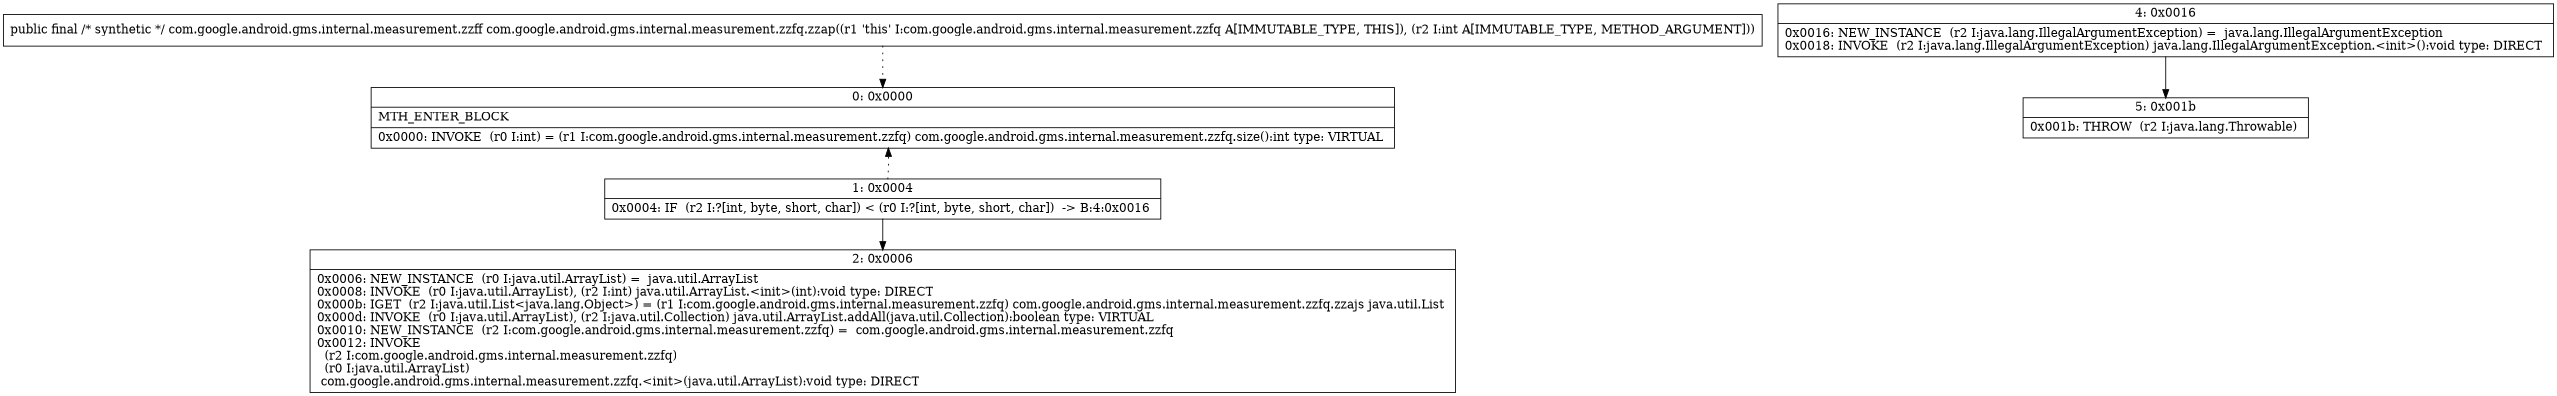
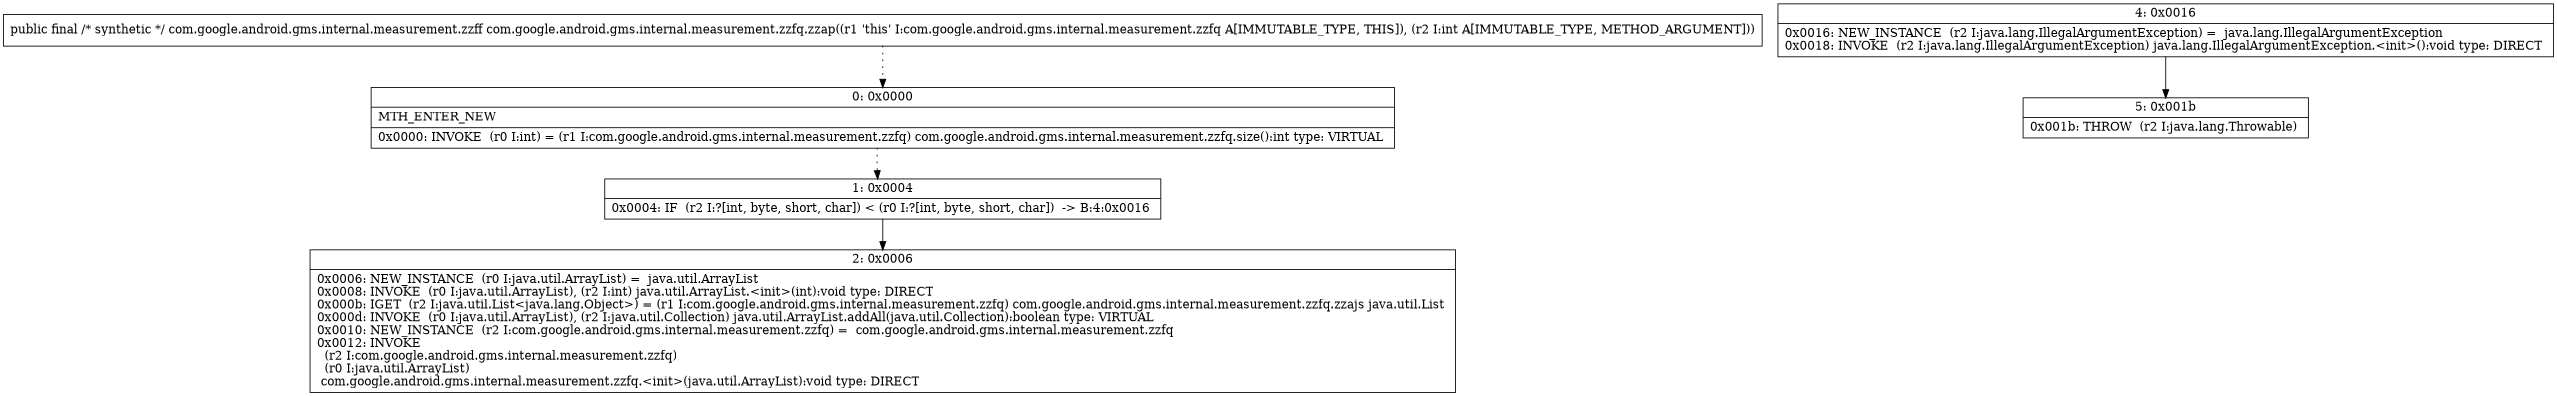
  digraph {
    node [shape=record]
    edge [style=dotted]
-   n1 [label="{0\:\ 0x0000|MTH_ENTER_BLOCK\l|0x0000: INVOKE  (r0 I:int) = (r1 I:com.google.android.gms.internal.measurement.zzfq) com.google.android.gms.internal.measurement.zzfq.size():int type: VIRTUAL \l}"]
+   n1 [label="{0\:\ 0x0000|MTH_ENTER_NEW\l|0x0000: INVOKE  (r0 I:int) = (r1 I:com.google.android.gms.internal.measurement.zzfq) com.google.android.gms.internal.measurement.zzfq.size():int type: VIRTUAL \l}"]
    n2 [label="{1\:\ 0x0004|0x0004: IF  (r2 I:?[int, byte, short, char]) \< (r0 I:?[int, byte, short, char])  \-\> B:4:0x0016 \l}"]
    n3 [label="{2\:\ 0x0006|0x0006: NEW_INSTANCE  (r0 I:java.util.ArrayList) =  java.util.ArrayList \l0x0008: INVOKE  (r0 I:java.util.ArrayList), (r2 I:int) java.util.ArrayList.\<init\>(int):void type: DIRECT \l0x000b: IGET  (r2 I:java.util.List\<java.lang.Object\>) = (r1 I:com.google.android.gms.internal.measurement.zzfq) com.google.android.gms.internal.measurement.zzfq.zzajs java.util.List \l0x000d: INVOKE  (r0 I:java.util.ArrayList), (r2 I:java.util.Collection) java.util.ArrayList.addAll(java.util.Collection):boolean type: VIRTUAL \l0x0010: NEW_INSTANCE  (r2 I:com.google.android.gms.internal.measurement.zzfq) =  com.google.android.gms.internal.measurement.zzfq \l0x0012: INVOKE  \l  (r2 I:com.google.android.gms.internal.measurement.zzfq)\l  (r0 I:java.util.ArrayList)\l com.google.android.gms.internal.measurement.zzfq.\<init\>(java.util.ArrayList):void type: DIRECT \l}"]
    n4 [label="{4\:\ 0x0016|0x0016: NEW_INSTANCE  (r2 I:java.lang.IllegalArgumentException) =  java.lang.IllegalArgumentException \l0x0018: INVOKE  (r2 I:java.lang.IllegalArgumentException) java.lang.IllegalArgumentException.\<init\>():void type: DIRECT \l}"]
    n5 [label="{5\:\ 0x001b|0x001b: THROW  (r2 I:java.lang.Throwable) \l}"]
    n6 [label="{public final \/* synthetic *\/ com.google.android.gms.internal.measurement.zzff com.google.android.gms.internal.measurement.zzfq.zzap((r1 'this' I:com.google.android.gms.internal.measurement.zzfq A[IMMUTABLE_TYPE, THIS]), (r2 I:int A[IMMUTABLE_TYPE, METHOD_ARGUMENT])) }"]
-   n2 -> n1
+   n1 -> n2
    n2 -> n3 [style=solid]
    n4 -> n5 [style=solid]
    n6 -> n1
  }
